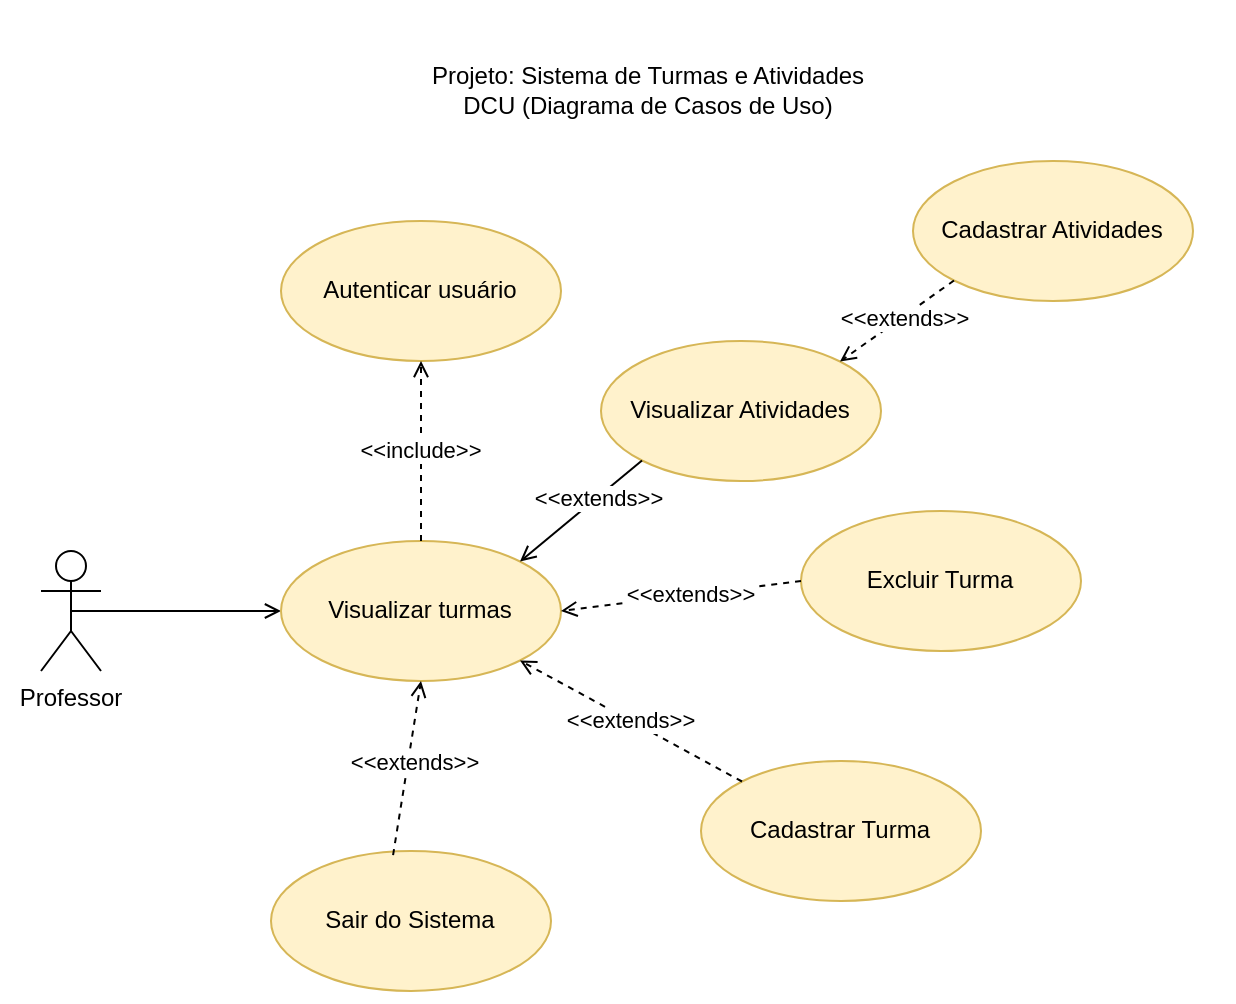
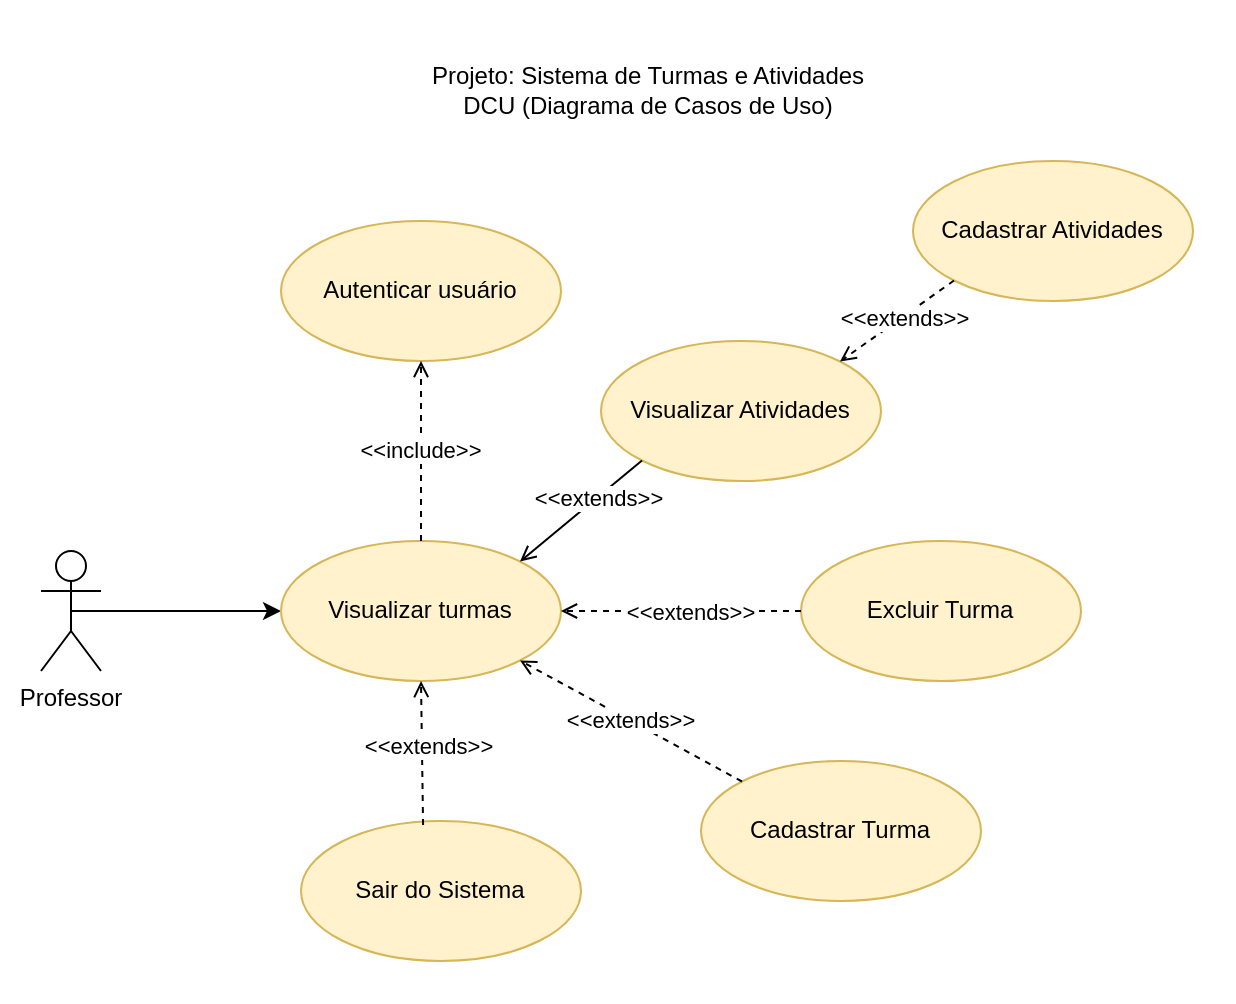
  <mxCell id="0" />
  <mxCell id="1" parent="0" />
  <mxCell id="2" value="Projeto: Sistema de Turmas e Atividades&lt;div&gt;DCU (Diagrama de Casos de Uso)&lt;/div&gt;" style="text;html=1;align=center;verticalAlign=middle;whiteSpace=wrap;rounded=0;" vertex="1" parent="1"><mxGeometry x="202" y="20" width="244" height="50" as="geometry" /></mxCell>
- <mxCell id="3" style="edgeStyle=orthogonalEdgeStyle;rounded=0;orthogonalLoop=1;jettySize=auto;html=1;exitX=0.5;exitY=0.5;exitDx=0;exitDy=0;exitPerimeter=0;entryX=0;entryY=0.5;entryDx=0;entryDy=0;endArrow=open;" edge="1" parent="1" source="4" target="5"><mxGeometry relative="1" as="geometry" /></mxCell>
+ <mxCell id="3" style="edgeStyle=orthogonalEdgeStyle;rounded=0;orthogonalLoop=1;jettySize=auto;html=1;exitX=0.5;exitY=0.5;exitDx=0;exitDy=0;exitPerimeter=0;entryX=0;entryY=0.5;entryDx=0;entryDy=0;" edge="1" parent="1" source="4" target="5"><mxGeometry relative="1" as="geometry" /></mxCell>
  <mxCell id="4" value="Professor" style="shape=umlActor;verticalLabelPosition=bottom;verticalAlign=top;html=1;" vertex="1" parent="1"><mxGeometry x="20" y="275" width="30" height="60" as="geometry" /></mxCell>
  <mxCell id="5" value="Visualizar turmas" style="ellipse;whiteSpace=wrap;html=1;fillColor=#fff2cc;strokeColor=#d6b656;" vertex="1" parent="1"><mxGeometry x="140" y="270" width="140" height="70" as="geometry" /></mxCell>
- <mxCell id="6" value="Excluir Turma" style="ellipse;whiteSpace=wrap;html=1;fillColor=#fff2cc;strokeColor=#d6b656;" vertex="1" parent="1"><mxGeometry x="400" y="255" width="140" height="70" as="geometry" /></mxCell>
+ <mxCell id="6" value="Excluir Turma" style="ellipse;whiteSpace=wrap;html=1;fillColor=#fff2cc;strokeColor=#d6b656;" vertex="1" parent="1"><mxGeometry x="400" y="270" width="140" height="70" as="geometry" /></mxCell>
  <mxCell id="7" value="Cadastrar Turma" style="ellipse;whiteSpace=wrap;html=1;fillColor=#fff2cc;strokeColor=#d6b656;" vertex="1" parent="1"><mxGeometry x="350" y="380" width="140" height="70" as="geometry" /></mxCell>
  <mxCell id="8" value="Visualizar Atividades" style="ellipse;whiteSpace=wrap;html=1;fillColor=#fff2cc;strokeColor=#d6b656;" vertex="1" parent="1"><mxGeometry x="300" y="170" width="140" height="70" as="geometry" /></mxCell>
  <mxCell id="9" style="rounded=0;orthogonalLoop=1;jettySize=auto;html=1;exitX=0;exitY=1;exitDx=0;exitDy=0;entryX=1;entryY=0;entryDx=0;entryDy=0;dashed=0;endArrow=open;endFill=0;" edge="1" parent="1" source="8" target="5"><mxGeometry relative="1" as="geometry"><mxPoint x="470" y="295" as="sourcePoint" /><mxPoint x="330" y="295" as="targetPoint" /></mxGeometry></mxCell>
  <mxCell id="10" value="&amp;lt;&amp;lt;extends&amp;gt;&amp;gt;" style="edgeLabel;html=1;align=center;verticalAlign=middle;resizable=0;points=[];" vertex="1" connectable="0" parent="9"><mxGeometry x="-0.264" relative="1" as="geometry"><mxPoint as="offset" /></mxGeometry></mxCell>
  <mxCell id="11" value="Cadastrar Atividades" style="ellipse;whiteSpace=wrap;html=1;fillColor=#fff2cc;strokeColor=#d6b656;" vertex="1" parent="1"><mxGeometry x="456" y="80" width="140" height="70" as="geometry" /></mxCell>
  <mxCell id="12" style="rounded=0;orthogonalLoop=1;jettySize=auto;html=1;exitX=0;exitY=0.5;exitDx=0;exitDy=0;entryX=1;entryY=0.5;entryDx=0;entryDy=0;dashed=1;endArrow=open;endFill=0;" edge="1" parent="1" source="6" target="5"><mxGeometry relative="1" as="geometry"><mxPoint x="347" y="230" as="sourcePoint" /><mxPoint x="269" y="290" as="targetPoint" /></mxGeometry></mxCell>
  <mxCell id="13" value="&amp;lt;&amp;lt;extends&amp;gt;&amp;gt;" style="edgeLabel;html=1;align=center;verticalAlign=middle;resizable=0;points=[];" vertex="1" connectable="0" parent="12"><mxGeometry x="-0.073" relative="1" as="geometry"><mxPoint as="offset" /></mxGeometry></mxCell>
- <mxCell id="14" value="Sair do Sistema" style="ellipse;whiteSpace=wrap;html=1;fillColor=#fff2cc;strokeColor=#d6b656;" vertex="1" parent="1"><mxGeometry x="135" y="425" width="140" height="70" as="geometry" /></mxCell>
+ <mxCell id="14" value="Sair do Sistema" style="ellipse;whiteSpace=wrap;html=1;fillColor=#fff2cc;strokeColor=#d6b656;" vertex="1" parent="1"><mxGeometry x="150" y="410" width="140" height="70" as="geometry" /></mxCell>
  <mxCell id="15" style="rounded=0;orthogonalLoop=1;jettySize=auto;html=1;entryX=0.5;entryY=1;entryDx=0;entryDy=0;dashed=1;endArrow=open;endFill=0;exitX=0.436;exitY=0.029;exitDx=0;exitDy=0;exitPerimeter=0;" edge="1" parent="1" source="14" target="5"><mxGeometry relative="1" as="geometry"><mxPoint x="210" y="430" as="sourcePoint" /><mxPoint x="269" y="290" as="targetPoint" /></mxGeometry></mxCell>
  <mxCell id="16" value="&amp;lt;&amp;lt;extends&amp;gt;&amp;gt;" style="edgeLabel;html=1;align=center;verticalAlign=middle;resizable=0;points=[];" vertex="1" connectable="0" parent="15"><mxGeometry x="0.089" y="-3" relative="1" as="geometry"><mxPoint as="offset" /></mxGeometry></mxCell>
  <mxCell id="17" value="Autenticar usuário" style="ellipse;whiteSpace=wrap;html=1;fillColor=#fff2cc;strokeColor=#d6b656;" vertex="1" parent="1"><mxGeometry x="140" y="110" width="140" height="70" as="geometry" /></mxCell>
  <mxCell id="18" value="&amp;lt;&amp;lt;include&amp;gt;&amp;gt;" style="rounded=0;orthogonalLoop=1;jettySize=auto;html=1;entryX=0.5;entryY=1;entryDx=0;entryDy=0;dashed=1;endArrow=open;endFill=0;exitX=0.5;exitY=0;exitDx=0;exitDy=0;" edge="1" parent="1" source="5" target="17"><mxGeometry relative="1" as="geometry"><mxPoint x="220" y="440" as="sourcePoint" /><mxPoint x="220" y="350" as="targetPoint" /></mxGeometry></mxCell>
  <mxCell id="19" style="rounded=0;orthogonalLoop=1;jettySize=auto;html=1;exitX=0;exitY=1;exitDx=0;exitDy=0;entryX=1;entryY=0;entryDx=0;entryDy=0;dashed=1;endArrow=open;endFill=0;" edge="1" parent="1" source="11" target="8"><mxGeometry relative="1" as="geometry"><mxPoint x="347" y="230" as="sourcePoint" /><mxPoint x="269" y="290" as="targetPoint" /></mxGeometry></mxCell>
  <mxCell id="20" value="&amp;lt;&amp;lt;extends&amp;gt;&amp;gt;" style="edgeLabel;html=1;align=center;verticalAlign=middle;resizable=0;points=[];" vertex="1" connectable="0" parent="19"><mxGeometry x="-0.121" y="1" relative="1" as="geometry"><mxPoint as="offset" /></mxGeometry></mxCell>
  <mxCell id="21" value="&amp;lt;&amp;lt;extends&amp;gt;&amp;gt;" style="rounded=0;orthogonalLoop=1;jettySize=auto;html=1;exitX=0;exitY=0;exitDx=0;exitDy=0;entryX=1;entryY=1;entryDx=0;entryDy=0;dashed=1;endArrow=open;endFill=0;" edge="1" parent="1" source="7" target="5"><mxGeometry relative="1" as="geometry"><mxPoint x="400" y="315" as="sourcePoint" /><mxPoint x="290" y="315" as="targetPoint" /></mxGeometry></mxCell>
